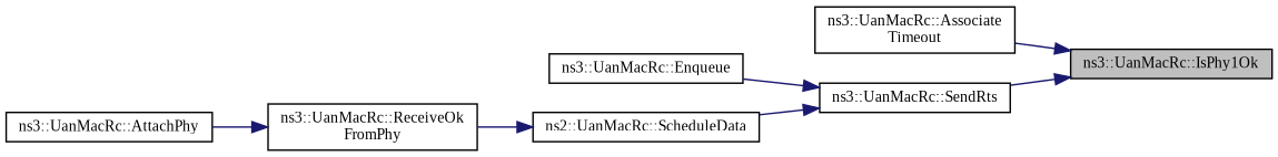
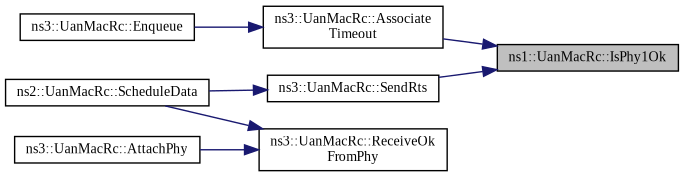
  digraph {
    fontname="Liberation Serif"
    rankdir=RL
    node [color=black fillcolor=white fontname="Liberation Serif" fontsize=10 shape=record style=filled]
    edge [color=midnightblue dir=back fontname="Liberation Serif" fontsize=10 labelfontname=Helvetica labelfontsize=10 style=solid]
-   n1 [fillcolor=grey75 fontcolor=black height=0.2 label="ns3::UanMacRc::IsPhy1Ok" width=0.4]
+   n1 [fillcolor=grey75 fontcolor=black height=0.2 label="ns1::UanMacRc::IsPhy1Ok" width=0.4]
    n2 [height=0.2 label="ns3::UanMacRc::Associate\lTimeout" width=0.4]
    n3 [height=0.2 label="ns3::UanMacRc::SendRts" width=0.4]
    n4 [height=0.2 label="ns3::UanMacRc::Enqueue" width=0.4]
    n5 [height=0.2 label="ns2::UanMacRc::ScheduleData" width=0.4]
    n6 [height=0.2 label="ns3::UanMacRc::ReceiveOk\lFromPhy" width=0.4]
    n7 [height=0.2 label="ns3::UanMacRc::AttachPhy" width=0.4]
    n1 -> n2
    n1 -> n3
-   n3 -> n4
+   n2 -> n4
    n3 -> n5
-   n5 -> n6
+   n6 -> n5
    n6 -> n7
  }
